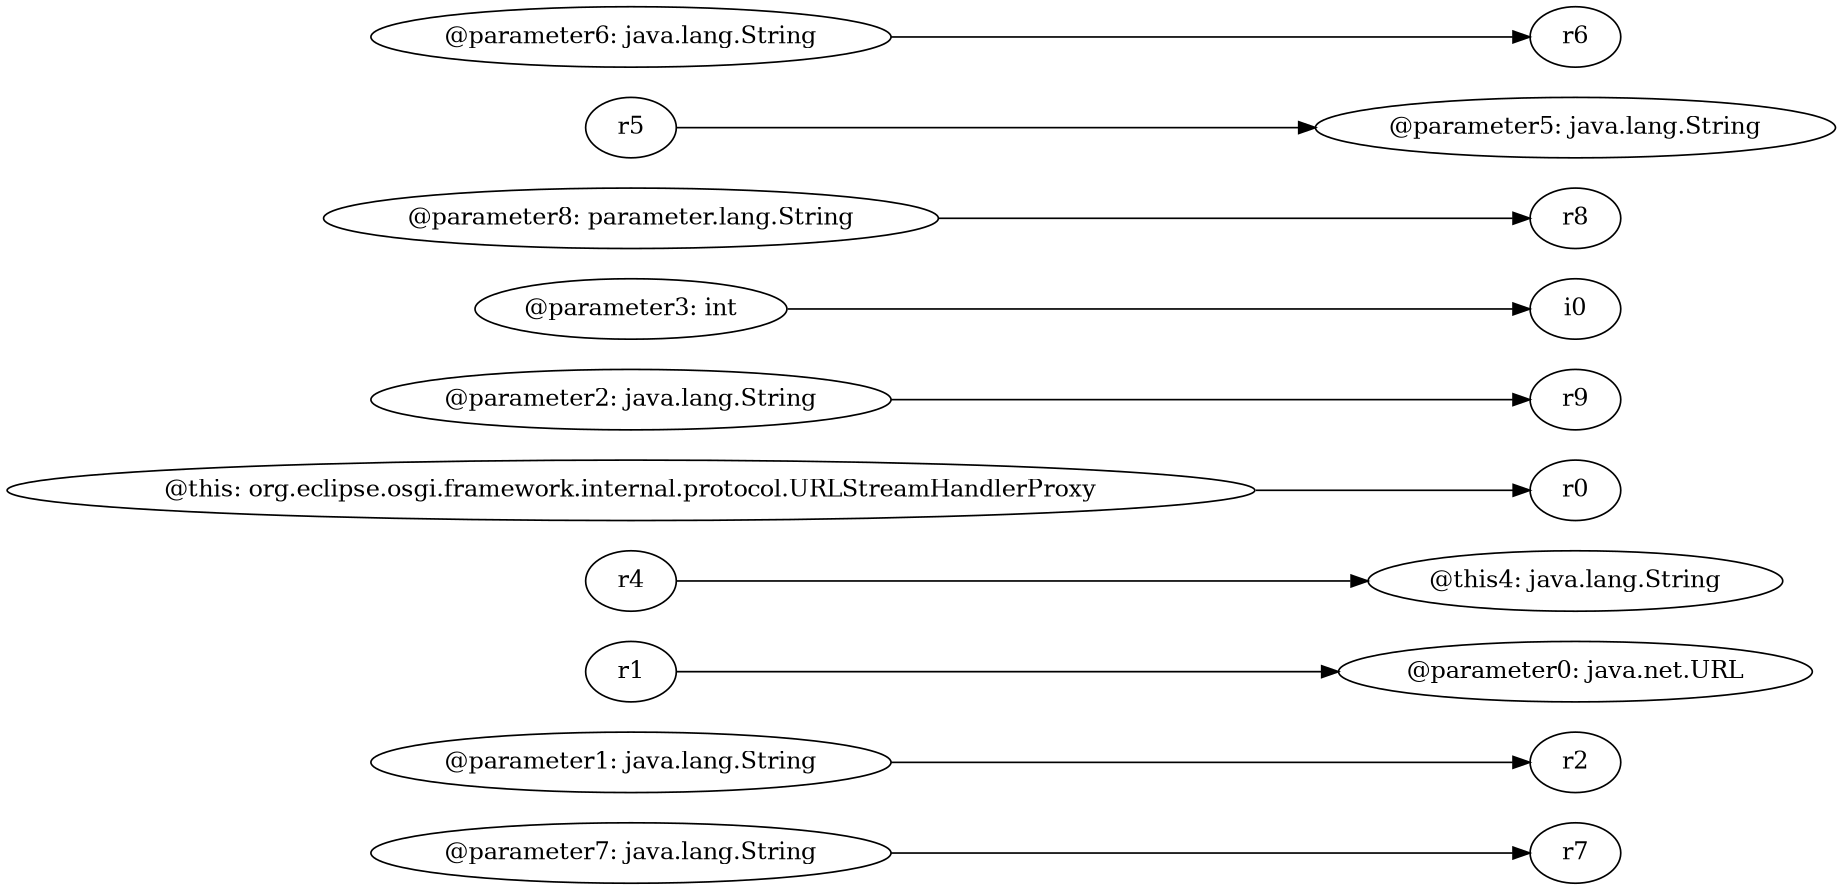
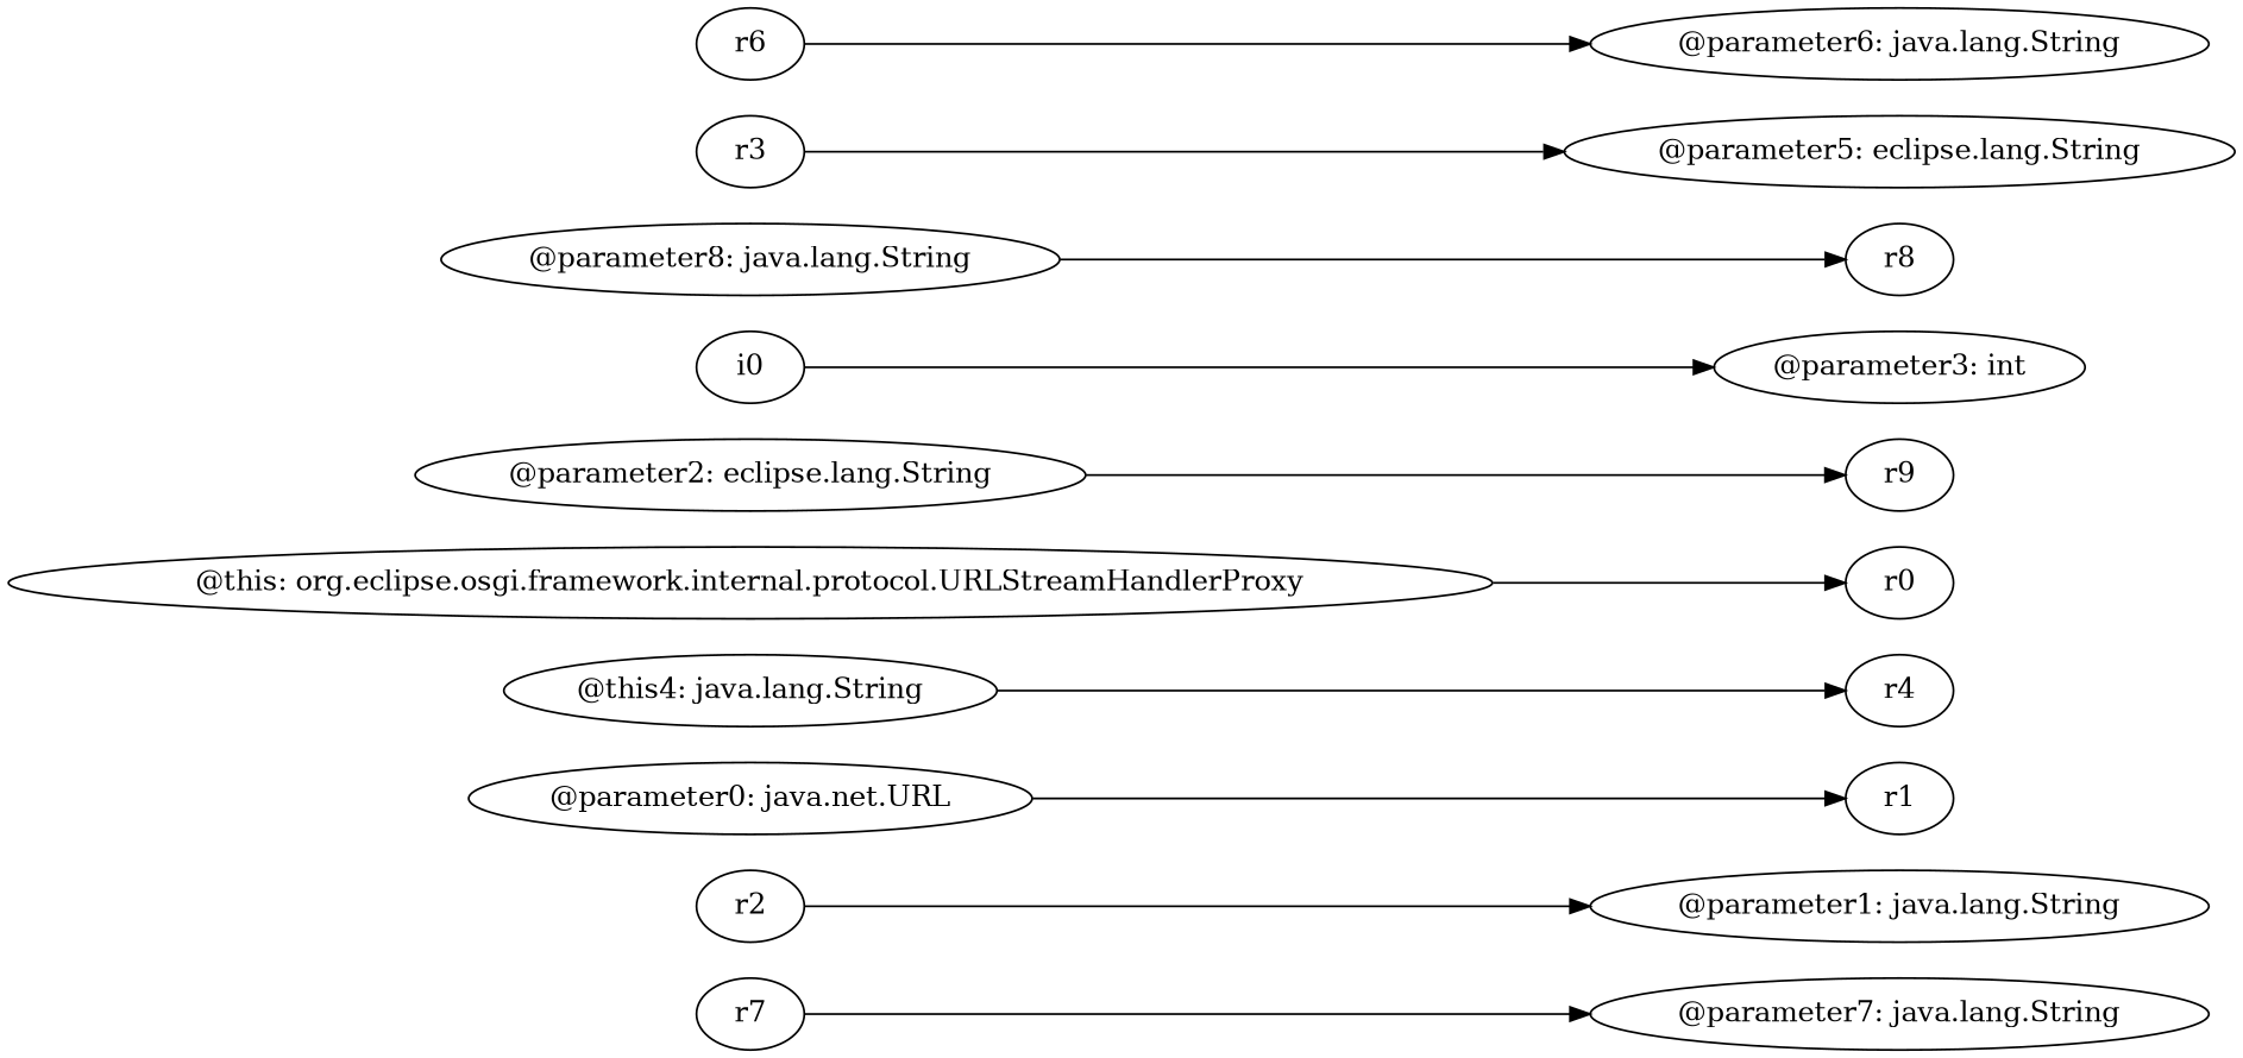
  digraph {
    rankdir=LR
    n1 [label="@parameter7: java.lang.String"]
    n2 [label=r7]
    n3 [label="@parameter1: java.lang.String"]
    n4 [label=r2]
    n5 [label="@parameter0: java.net.URL"]
    n6 [label=r1]
    n7 [label="@this4: java.lang.String"]
    n8 [label=r4]
    n9 [label="@this: org.eclipse.osgi.framework.internal.protocol.URLStreamHandlerProxy"]
    n10 [label=r0]
-   n11 [label="@parameter2: java.lang.String"]
+   n11 [label="@parameter2: eclipse.lang.String"]
    n12 [label=r9]
    n13 [label="@parameter3: int"]
    n14 [label=i0]
-   n15 [label="@parameter8: parameter.lang.String"]
+   n15 [label="@parameter8: java.lang.String"]
    n16 [label=r8]
-   n17 [label="@parameter5: java.lang.String"]
-   n18 [label=r5]
+   n17 [label="@parameter5: eclipse.lang.String"]
+   n18 [label=r3]
    n19 [label="@parameter6: java.lang.String"]
    n20 [label=r6]
-   n1 -> n2
-   n3 -> n4
-   n6 -> n5
-   n8 -> n7
+   n2 -> n1
+   n4 -> n3
+   n5 -> n6
+   n7 -> n8
    n9 -> n10
    n11 -> n12
-   n13 -> n14
+   n14 -> n13
    n15 -> n16
    n18 -> n17
-   n19 -> n20
+   n20 -> n19
  }
